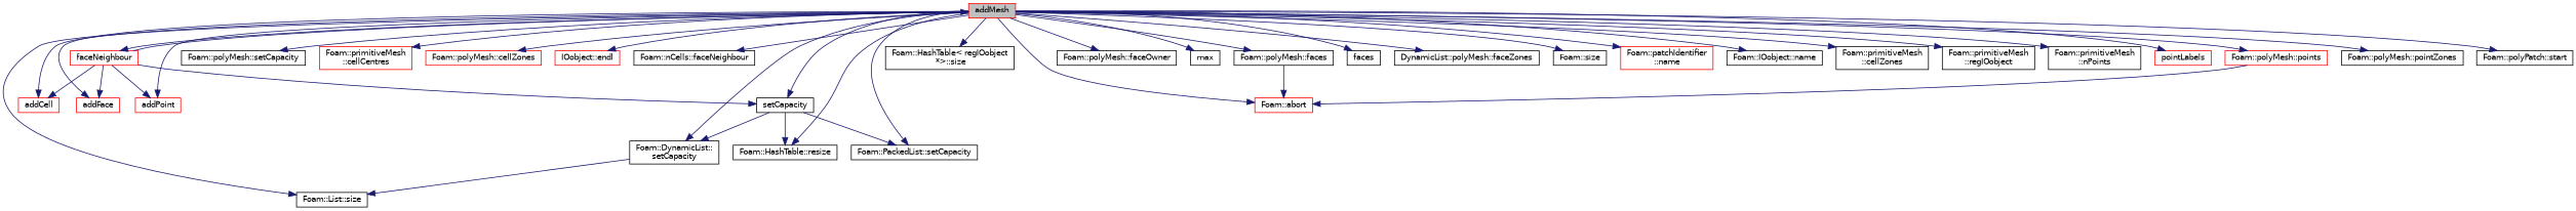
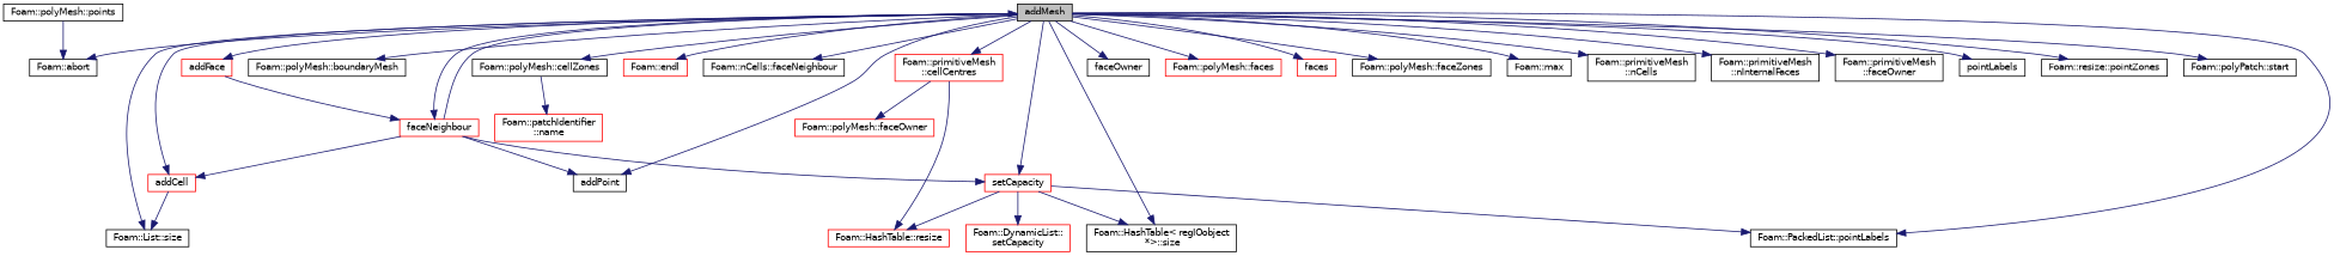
  digraph {
    rankdir=TB
    node [color=black fontname=Helvetica fontsize=10 shape=record]
    edge [color=midnightblue fontname=Helvetica fontsize=10 labelfontname=Helvetica labelfontsize=10 style=solid]
-   n1 [color=red fillcolor=grey75 fontcolor=black height=0.2 label=addMesh style=filled width=0.4]
-   n2 [color=red height=0.2 label="Foam::abort" width=0.4]
+   n1 [fillcolor=grey75 fontcolor=black height=0.2 label=addMesh style=filled width=0.4]
+   n2 [height=0.2 label="Foam::abort" width=0.4]
    n3 [color=red height=0.2 label=addCell width=0.4]
    n4 [height=0.2 label="Foam::List::size" width=0.4]
    n5 [color=red height=0.2 label=addFace width=0.4]
-   n6 [color=red height=0.2 label=addPoint width=0.4]
-   n7 [height=0.2 label="Foam::polyMesh::setCapacity" width=0.4]
+   n6 [height=0.2 label=addPoint width=0.4]
+   n7 [height=0.2 label="Foam::polyMesh::boundaryMesh" width=0.4]
    n8 [color=red height=0.2 label="Foam::primitiveMesh\l::cellCentres" width=0.4]
-   n9 [color=red height=0.2 label="Foam::polyMesh::cellZones" width=0.4]
-   n10 [color=red height=0.2 label="IOobject::endl" width=0.4]
+   n9 [height=0.2 label="Foam::polyMesh::cellZones" width=0.4]
+   n10 [color=red height=0.2 label="Foam::endl" width=0.4]
    n11 [height=0.2 label="Foam::nCells::faceNeighbour" width=0.4]
    n12 [color=red height=0.2 label=faceNeighbour width=0.4]
-   n13 [height=0.2 label=setCapacity width=0.4]
-   n14 [height=0.2 label="Foam::DynamicList::\lsetCapacity" width=0.4]
-   n15 [height=0.2 label="Foam::HashTable::resize" width=0.4]
+   n13 [color=red height=0.2 label=setCapacity width=0.4]
+   n14 [color=red height=0.2 label="Foam::DynamicList::\lsetCapacity" width=0.4]
+   n15 [color=red height=0.2 label="Foam::HashTable::resize" width=0.4]
    n16 [height=0.2 label="Foam::HashTable\< regIOobject\l *\>::size" width=0.4]
-   n17 [height=0.2 label="Foam::PackedList::setCapacity" width=0.4]
-   n18 [height=0.2 label="Foam::polyMesh::faceOwner" width=0.4]
-   n19 [height=0.2 label=max width=0.4]
-   n20 [height=0.2 label="Foam::polyMesh::faces" width=0.4]
-   n21 [height=0.2 label=faces width=0.4]
-   n22 [height=0.2 label="DynamicList::polyMesh::faceZones" width=0.4]
-   n23 [height=0.2 label="Foam::size" width=0.4]
+   n17 [height=0.2 label="Foam::PackedList::pointLabels" width=0.4]
+   n18 [color=red height=0.2 label="Foam::polyMesh::faceOwner" width=0.4]
+   n19 [height=0.2 label=faceOwner width=0.4]
+   n20 [color=red height=0.2 label="Foam::polyMesh::faces" width=0.4]
+   n21 [color=red height=0.2 label=faces width=0.4]
+   n22 [height=0.2 label="Foam::polyMesh::faceZones" width=0.4]
+   n23 [height=0.2 label="Foam::max" width=0.4]
    n24 [color=red height=0.2 label="Foam::patchIdentifier\l::name" width=0.4]
-   n25 [height=0.2 label="Foam::IOobject::name" width=0.4]
-   n26 [height=0.2 label="Foam::primitiveMesh\l::cellZones" width=0.4]
-   n27 [height=0.2 label="Foam::primitiveMesh\l::regIOobject" width=0.4]
-   n28 [height=0.2 label="Foam::primitiveMesh\l::nPoints" width=0.4]
-   n29 [color=red height=0.2 label=pointLabels width=0.4]
-   n30 [color=red height=0.2 label="Foam::polyMesh::points" width=0.4]
-   n31 [height=0.2 label="Foam::polyMesh::pointZones" width=0.4]
+   n26 [height=0.2 label="Foam::primitiveMesh\l::nCells" width=0.4]
+   n27 [height=0.2 label="Foam::primitiveMesh\l::nInternalFaces" width=0.4]
+   n28 [height=0.2 label="Foam::primitiveMesh\l::faceOwner" width=0.4]
+   n29 [height=0.2 label=pointLabels width=0.4]
+   n30 [height=0.2 label="Foam::polyMesh::points" width=0.4]
+   n31 [height=0.2 label="Foam::resize::pointZones" width=0.4]
    n32 [height=0.2 label="Foam::polyPatch::start" width=0.4]
    n1 -> n2
    n1 -> n3
    n1 -> n4
    n1 -> n5
    n1 -> n6
    n1 -> n7
    n1 -> n8
    n1 -> n9
    n1 -> n10
    n1 -> n11
    n1 -> n12
    n1 -> n13
-   n1 -> n14
-   n1 -> n15
+   n8 -> n15
    n1 -> n16
    n1 -> n17
-   n1 -> n18
+   n8 -> n18
    n1 -> n19
    n1 -> n20
    n1 -> n21
    n1 -> n22
    n1 -> n23
-   n1 -> n24
-   n1 -> n25
+   n9 -> n24
    n1 -> n26
    n1 -> n27
    n1 -> n28
    n1 -> n29
-   n1 -> n30
    n1 -> n31
    n1 -> n32
-   n14 -> n4
+   n3 -> n4
    n12 -> n1
    n12 -> n3
-   n12 -> n5
+   n5 -> n12
    n12 -> n6
    n12 -> n13
    n13 -> n14
    n13 -> n15
+   n13 -> n16
    n13 -> n17
-   n20 -> n2
    n30 -> n2
  }
